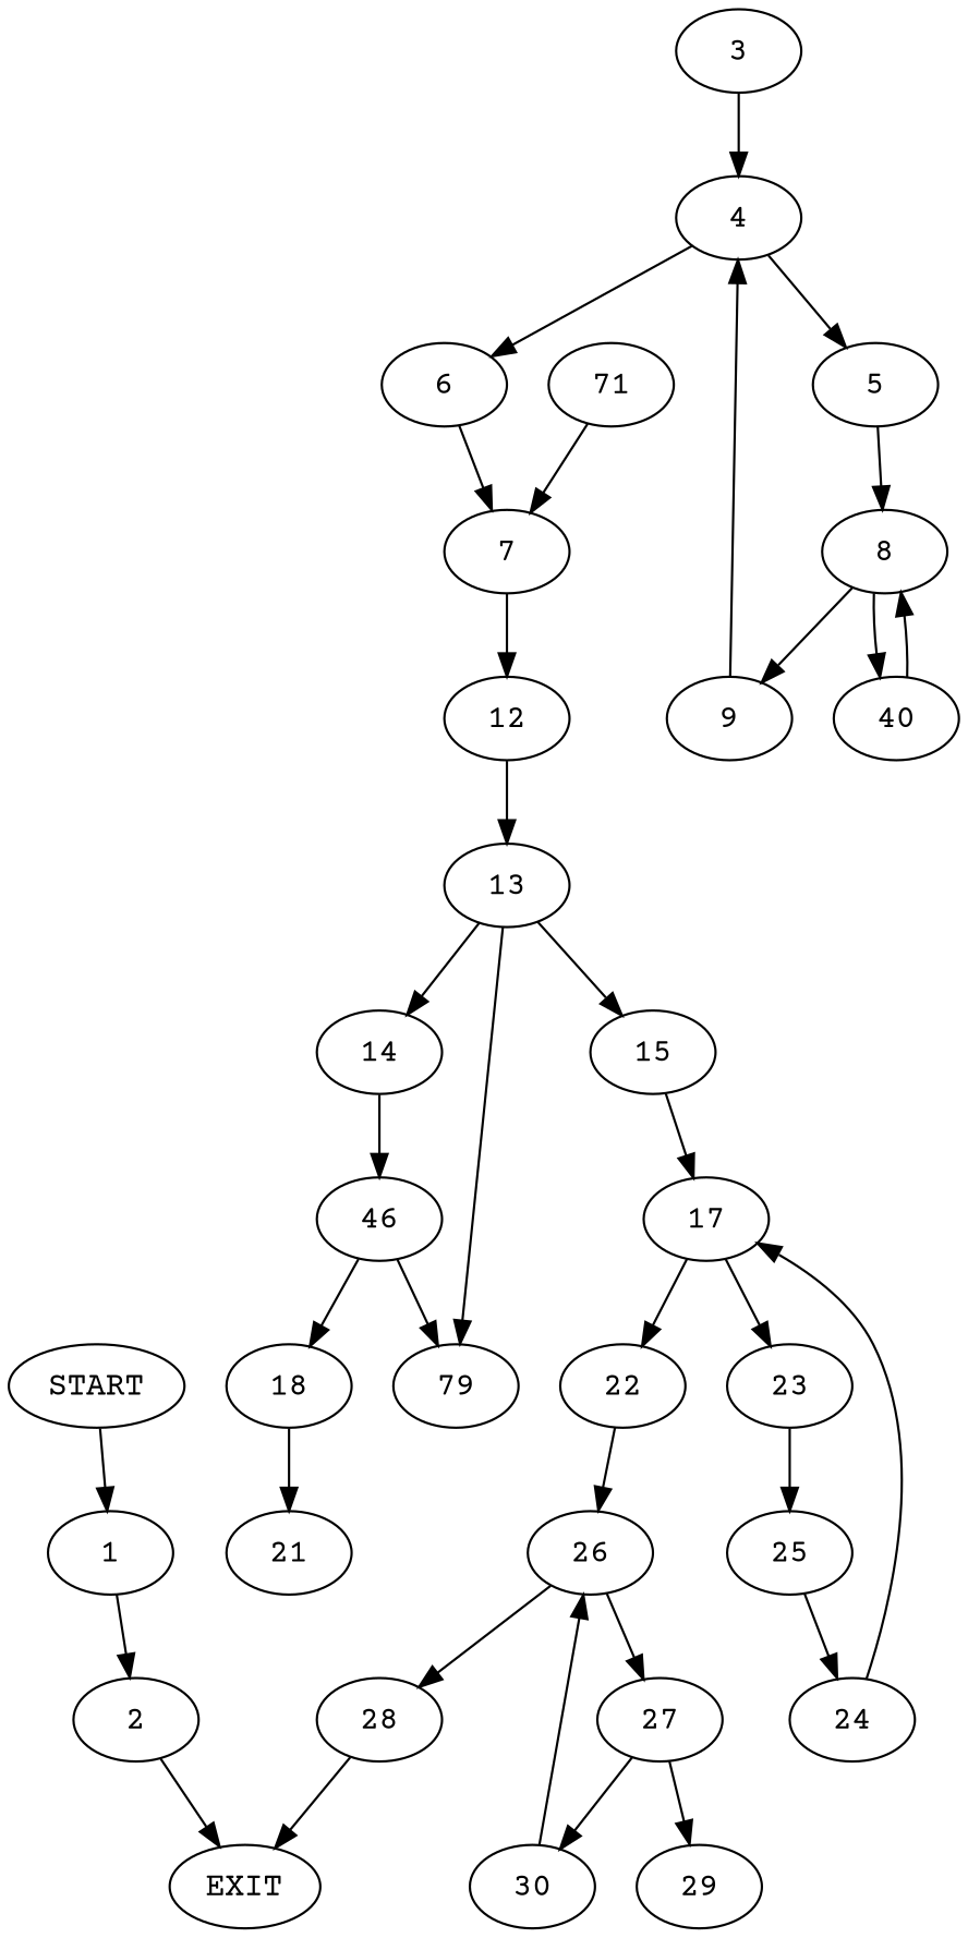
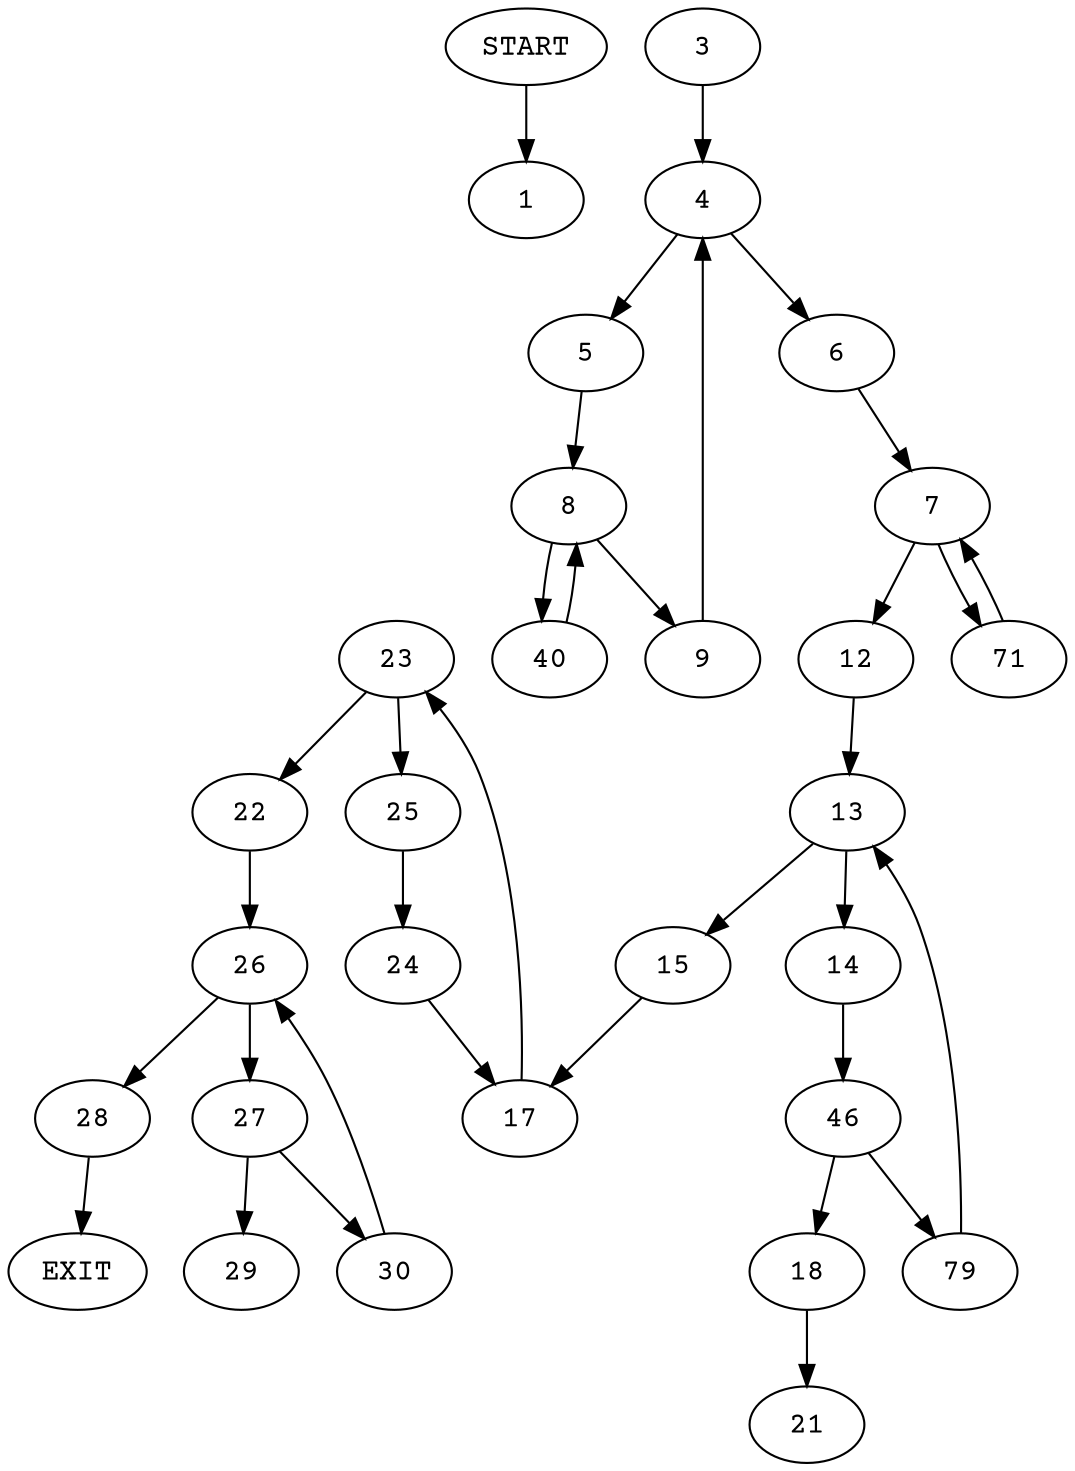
  digraph {
    fontname="Courier Prime"
    node [fontname="Courier Prime"]
    edge [fontname="Courier Prime"]
    n1 [label=START]
    1
-   2
    n4 [label=EXIT]
    3
    4
    5
    6
    8
    7
    9
    n12 [label=40]
    n13 [label=71]
    12
    13
    14
    15
    n18 [label=46]
    17
    18
    n21 [label=79]
    22
    23
    21
    26
    25
    27
    28
    24
    29
    30
    n1 -> 1
-   1 -> 2
-   2 -> n4
    3 -> 4
    4 -> 5
    4 -> 6
    5 -> 8
    6 -> 7
    8 -> 9
    8 -> n12
+   7 -> n13
    7 -> 12
    9 -> 4
    n12 -> 8
    n13 -> 7
    12 -> 13
    13 -> 14
    13 -> 15
    14 -> n18
    15 -> 17
    n18 -> 18
    n18 -> n21
-   17 -> 22
+   23 -> 22
    17 -> 23
    18 -> 21
-   13 -> n21
+   n21 -> 13
    22 -> 26
    23 -> 25
    26 -> 27
    26 -> 28
    25 -> 24
    27 -> 29
    27 -> 30
    28 -> n4
    24 -> 17
    30 -> 26
  }
